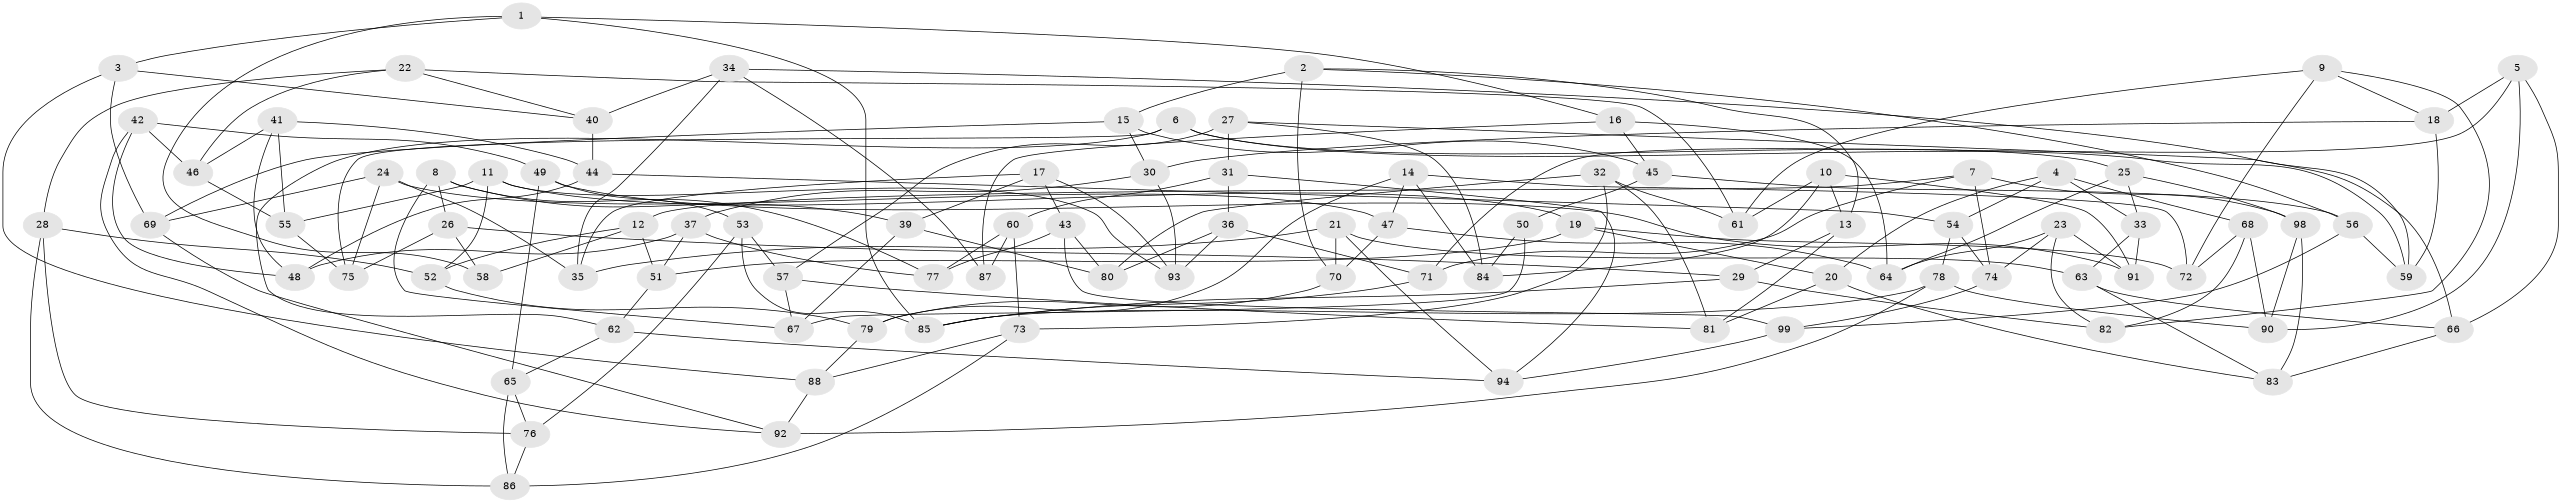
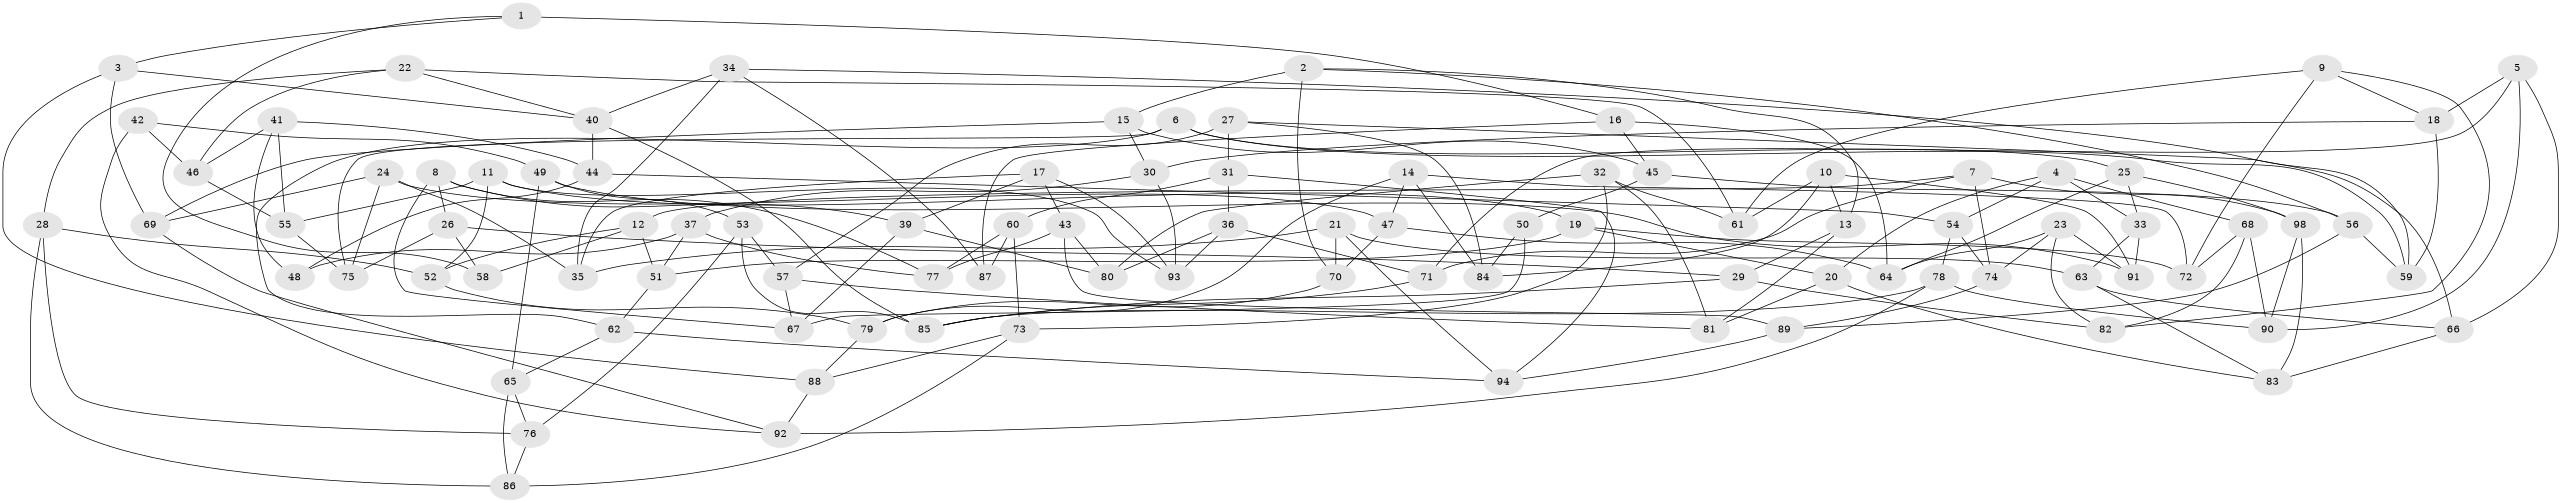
  graph {
    node [color=gray90 style=filled]
    1
    3
    16
    58
    85
    40
    69
    88
    45
    64
    87
    2
    13
    15
    56
    70
    29
    81
    30
    59
-   89 [label=99]
+   89
    79
    44
    92
    4
    20
    33
    54
    68
    83
    91
    63
    74
    78
    90
    72
    82
    5
    18
    66
    71
    6
    25
    62
    75
    n46 [label=98]
    94
    65
    7
    12
    52
    51
    8
    26
    39
    67
    77
    80
    9
    61
    10
    84
    11
    19
    55
    93
    14
    47
    37
    50
    17
    35
    43
    21
    22
    28
    46
    76
    86
    23
    24
    27
    31
    57
    36
    60
    48
    73
    32
    34
    41
    42
    49
    53
    1 -- 3
    1 -- 16
    1 -- 58
-   1 -- 85
+   40 -- 85
    3 -- 40
    3 -- 69
    3 -- 88
    16 -- 45
    16 -- 64
    16 -- 87
    40 -- 44
    69 -- 92
    88 -- 92
    45 -- 56
    45 -- 50
    2 -- 13
    2 -- 15
    2 -- 56
    2 -- 70
    13 -- 29
    13 -- 81
    15 -- 69
    15 -- 45
    15 -- 30
    56 -- 59
    56 -- 89
    70 -- 79
    29 -- 85
    29 -- 82
    30 -- 93
    30 -- 37
    89 -- 94
    79 -- 88
    44 -- 54
    44 -- 48
    4 -- 20
    4 -- 33
    4 -- 54
    4 -- 68
    20 -- 81
    20 -- 83
    33 -- 91
    33 -- 63
    54 -- 74
    54 -- 78
    68 -- 90
    68 -- 72
    68 -- 82
    63 -- 83
    63 -- 66
    74 -- 89
    78 -- 85
    78 -- 92
    78 -- 90
    5 -- 90
    5 -- 18
    5 -- 66
    5 -- 71
    18 -- 30
    18 -- 59
    66 -- 83
    71 -- 85
    6 -- 59
    6 -- 25
    6 -- 62
    6 -- 75
    25 -- 64
    25 -- 33
    25 -- n46
    62 -- 94
    62 -- 65
    n46 -- 83
    n46 -- 90
    65 -- 76
    65 -- 86
    7 -- 74
    7 -- 71
    7 -- n46
    7 -- 12
    12 -- 58
    12 -- 52
    12 -- 51
    52 -- 79
    51 -- 62
    8 -- 26
    8 -- 39
    8 -- 67
    8 -- 77
    26 -- 58
    26 -- 29
    26 -- 75
    39 -- 67
    39 -- 80
    9 -- 72
    9 -- 82
    9 -- 18
    9 -- 61
    10 -- 13
    10 -- 91
    10 -- 61
    10 -- 84
    11 -- 52
    11 -- 19
    11 -- 55
    11 -- 93
    19 -- 20
    19 -- 72
    19 -- 51
    55 -- 75
    14 -- 79
    14 -- 72
    14 -- 84
    14 -- 47
    47 -- 64
    47 -- 70
    37 -- 51
    37 -- 77
    37 -- 48
    50 -- 67
    50 -- 84
    17 -- 39
    17 -- 93
    17 -- 35
    17 -- 43
    43 -- 89
    43 -- 77
    43 -- 80
    21 -- 70
    21 -- 63
    21 -- 94
    21 -- 35
    22 -- 40
    22 -- 61
    22 -- 28
    22 -- 46
    28 -- 52
    28 -- 76
    28 -- 86
    46 -- 55
    76 -- 86
    23 -- 64
    23 -- 91
    23 -- 74
    23 -- 82
    24 -- 69
    24 -- 75
    24 -- 47
    24 -- 35
    27 -- 66
    27 -- 84
    27 -- 31
    27 -- 57
    31 -- 94
    31 -- 36
    31 -- 60
    57 -- 81
    57 -- 67
    36 -- 71
    36 -- 80
    36 -- 93
    60 -- 87
    60 -- 77
    60 -- 73
    73 -- 88
    73 -- 86
    32 -- 81
    32 -- 80
    32 -- 61
    32 -- 73
    34 -- 40
    34 -- 87
    34 -- 59
    34 -- 35
    41 -- 44
    41 -- 55
    41 -- 46
    41 -- 48
    42 -- 92
    42 -- 46
-   42 -- 48
    42 -- 49
    49 -- 91
    49 -- 65
    49 -- 53
    53 -- 85
    53 -- 76
    53 -- 57
  }
